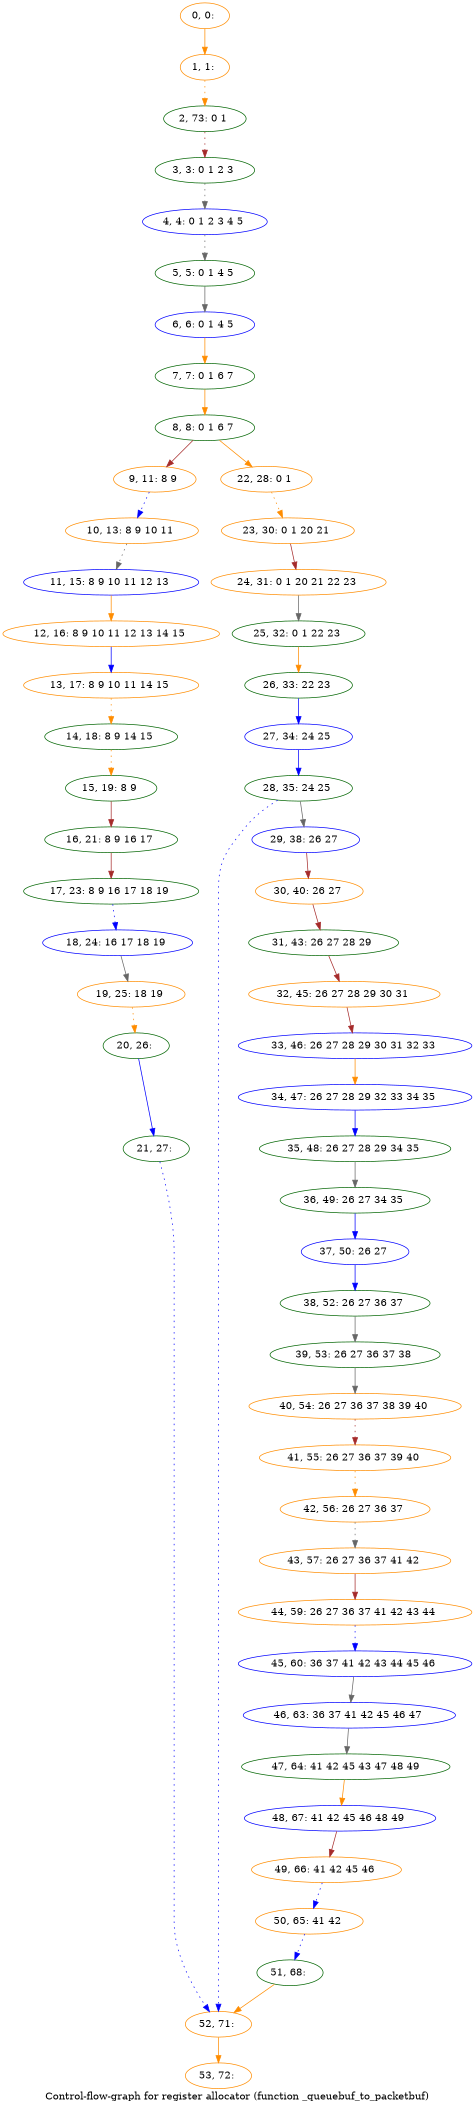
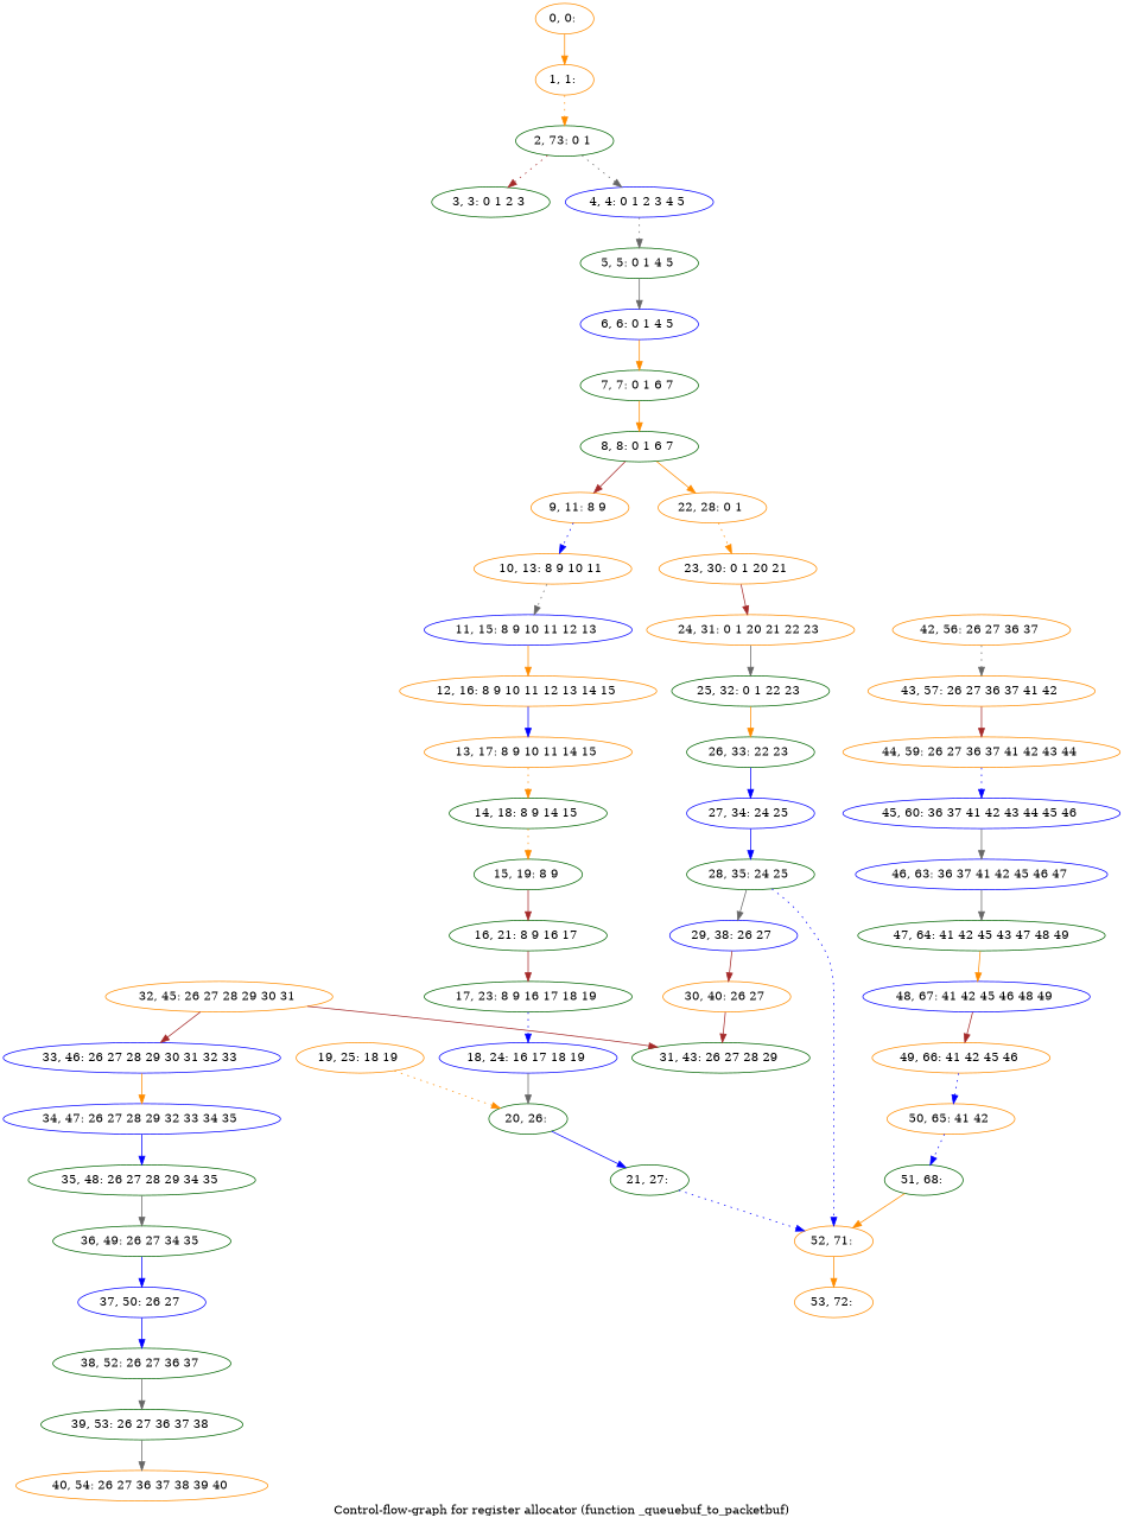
  digraph {
    label="Control-flow-graph for register allocator (function _queuebuf_to_packetbuf)"
    node [color=darkorange]
    edge [color=darkorange style=solid]
    n1 [label="0, 0: "]
    n2 [label="1, 1: "]
    n3 [color=darkgreen label="2, 73: 0 1 "]
    n4 [color=darkgreen label="3, 3: 0 1 2 3 "]
    n5 [color=blue label="4, 4: 0 1 2 3 4 5 "]
    n6 [color=darkgreen label="5, 5: 0 1 4 5 "]
    n7 [color=blue label="6, 6: 0 1 4 5 "]
    n8 [color=darkgreen label="7, 7: 0 1 6 7 "]
    n9 [color=darkgreen label="8, 8: 0 1 6 7 "]
    n10 [label="9, 11: 8 9 "]
    n11 [label="22, 28: 0 1 "]
    n12 [label="10, 13: 8 9 10 11 "]
    n13 [label="23, 30: 0 1 20 21 "]
    n14 [color=blue label="11, 15: 8 9 10 11 12 13 "]
    n15 [label="12, 16: 8 9 10 11 12 13 14 15 "]
    n16 [label="13, 17: 8 9 10 11 14 15 "]
    n17 [color=darkgreen label="14, 18: 8 9 14 15 "]
    n18 [color=darkgreen label="15, 19: 8 9 "]
    n19 [color=darkgreen label="16, 21: 8 9 16 17 "]
    n20 [color=darkgreen label="17, 23: 8 9 16 17 18 19 "]
    n21 [color=blue label="18, 24: 16 17 18 19 "]
    n22 [label="19, 25: 18 19 "]
    n23 [color=darkgreen label="20, 26: "]
    n24 [color=darkgreen label="21, 27: "]
    n25 [label="52, 71: "]
    n26 [label="53, 72: "]
    n27 [label="24, 31: 0 1 20 21 22 23 "]
    n28 [color=darkgreen label="25, 32: 0 1 22 23 "]
    n29 [color=darkgreen label="26, 33: 22 23 "]
    n30 [color=blue label="27, 34: 24 25 "]
    n31 [color=darkgreen label="28, 35: 24 25 "]
    n32 [color=blue label="29, 38: 26 27 "]
    n33 [label="30, 40: 26 27 "]
    n34 [color=darkgreen label="31, 43: 26 27 28 29 "]
    n35 [label="32, 45: 26 27 28 29 30 31 "]
    n36 [color=blue label="33, 46: 26 27 28 29 30 31 32 33 "]
    n37 [color=blue label="34, 47: 26 27 28 29 32 33 34 35 "]
    n38 [color=darkgreen label="35, 48: 26 27 28 29 34 35 "]
    n39 [color=darkgreen label="36, 49: 26 27 34 35 "]
    n40 [color=blue label="37, 50: 26 27 "]
    n41 [color=darkgreen label="38, 52: 26 27 36 37 "]
    n42 [color=darkgreen label="39, 53: 26 27 36 37 38 "]
    n43 [label="40, 54: 26 27 36 37 38 39 40 "]
-   n44 [label="41, 55: 26 27 36 37 39 40 "]
    n45 [label="42, 56: 26 27 36 37 "]
    n46 [label="43, 57: 26 27 36 37 41 42 "]
    n47 [label="44, 59: 26 27 36 37 41 42 43 44 "]
    n48 [color=blue label="45, 60: 36 37 41 42 43 44 45 46 "]
    n49 [color=blue label="46, 63: 36 37 41 42 45 46 47 "]
    n50 [color=darkgreen label="47, 64: 41 42 45 43 47 48 49"]
    n51 [color=blue label="48, 67: 41 42 45 46 48 49 "]
    n52 [label="49, 66: 41 42 45 46 "]
    n53 [label="50, 65: 41 42 "]
    n54 [color=darkgreen label="51, 68: "]
    n1 -> n2
    n2 -> n3 [style=dotted]
    n3 -> n4 [color=brown style=dotted]
-   n4 -> n5 [color=gray40 style=dotted]
+   n3 -> n5 [color=gray40 style=dotted]
    n5 -> n6 [color=gray40 style=dotted]
    n6 -> n7 [color=gray40]
    n7 -> n8
    n8 -> n9
    n9 -> n10 [color=brown]
    n9 -> n11
    n10 -> n12 [color=blue style=dotted]
    n11 -> n13 [style=dotted]
    n12 -> n14 [color=gray40 style=dotted]
    n13 -> n27 [color=brown]
    n14 -> n15
    n15 -> n16 [color=blue]
    n16 -> n17 [style=dotted]
    n17 -> n18 [style=dotted]
    n18 -> n19 [color=brown]
    n19 -> n20 [color=brown]
    n20 -> n21 [color=blue style=dotted]
-   n21 -> n22 [color=gray40]
+   n21 -> n23 [color=gray40]
    n22 -> n23 [style=dotted]
    n23 -> n24 [color=blue]
    n24 -> n25 [color=blue style=dotted]
    n25 -> n26
    n27 -> n28 [color=gray40]
    n28 -> n29
    n29 -> n30 [color=blue]
    n30 -> n31 [color=blue]
    n31 -> n25 [color=blue style=dotted]
    n31 -> n32 [color=gray40]
    n32 -> n33 [color=brown]
    n33 -> n34 [color=brown]
-   n34 -> n35 [color=brown]
+   n35 -> n34 [color=brown]
    n35 -> n36 [color=brown]
    n36 -> n37
    n37 -> n38 [color=blue]
    n38 -> n39 [color=gray40]
    n39 -> n40 [color=blue]
    n40 -> n41 [color=blue]
    n41 -> n42 [color=gray40]
    n42 -> n43 [color=gray40]
-   n43 -> n44 [color=brown style=dotted]
-   n44 -> n45 [style=dotted]
    n45 -> n46 [color=gray40 style=dotted]
    n46 -> n47 [color=brown]
    n47 -> n48 [color=blue style=dotted]
    n48 -> n49 [color=gray40]
    n49 -> n50 [color=gray40]
    n50 -> n51
    n51 -> n52 [color=brown]
    n52 -> n53 [color=blue style=dotted]
    n53 -> n54 [color=blue style=dotted]
    n54 -> n25
  }
